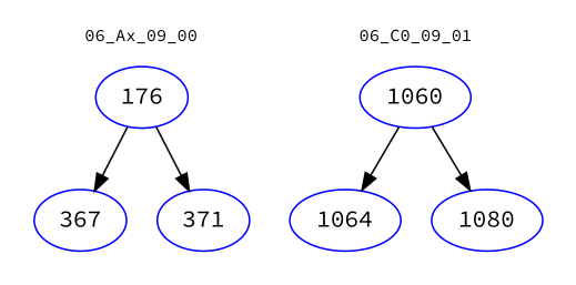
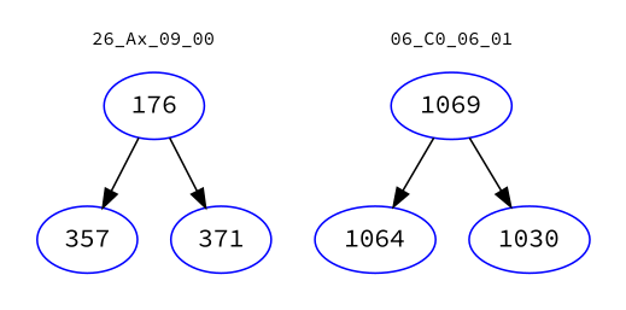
  digraph {
    fontname="Source Code Pro"
    node [color=blue fontname="Source Code Pro"]
    edge [color=black fontname="Source Code Pro"]
    n1 [label=176]
-   n2 [label=367]
+   n2 [label=357]
    n3 [label=371]
-   n4 [label=1060]
+   n4 [label=1069]
    n5 [label=1064]
-   n6 [label=1080]
+   n6 [label=1030]
    subgraph cluster_1 {
      color=white
      fontsize=10
-     label="06_Ax_09_00"
+     label="26_Ax_09_00"
      n1
      n2
      n3
    }
    subgraph cluster_2 {
      color=white
      fontsize=10
-     label="06_C0_09_01"
+     label="06_C0_06_01"
      n4
      n5
      n6
    }
    n1 -> n2
    n1 -> n3
    n4 -> n5
    n4 -> n6
  }
